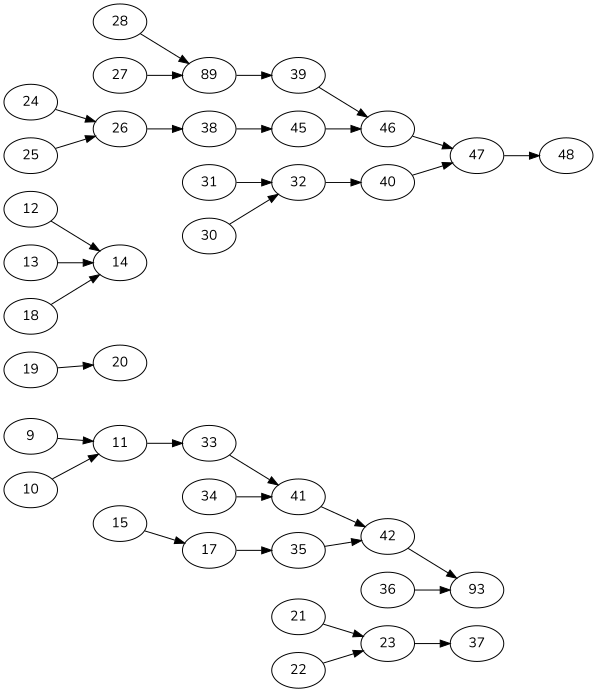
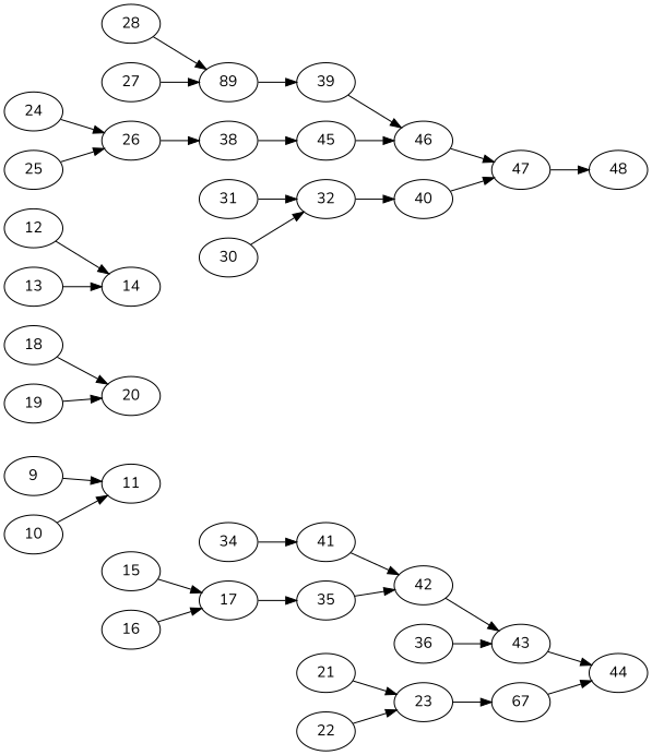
  digraph {
    fontname=Nunito
    rankdir=LR
    node [fontname=Nunito]
    edge [fontname=Nunito]
    n1 [label=9]
    n2 [label=11]
-   n3 [label=33]
    n4 [label=10]
    n5 [label=41]
    n6 [label=12]
    n7 [label=14]
    n8 [label=13]
    n9 [label=34]
    n10 [label=15]
    n11 [label=17]
    n12 [label=35]
+   n13 [label=16]
    n14 [label=42]
    n15 [label=18]
    n16 [label=20]
    n17 [label=19]
    n18 [label=36]
-   n19 [label=93]
+   n19 [label=43]
    n20 [label=21]
    n21 [label=23]
-   n22 [label=37]
+   n22 [label=67]
    n23 [label=22]
+   n24 [label=44]
    n25 [label=24]
    n26 [label=26]
    n27 [label=38]
    n28 [label=25]
    n29 [label=45]
    n30 [label=27]
    n31 [label=89]
    n32 [label=39]
    n33 [label=28]
    n34 [label=46]
    n35 [label=30]
    n36 [label=32]
    n37 [label=40]
    n38 [label=31]
    n39 [label=47]
    n40 [label=48]
    n1 -> n2
-   n2 -> n3
-   n3 -> n5
    n4 -> n2
    n5 -> n14
    n6 -> n7
    n8 -> n7
    n9 -> n5
    n10 -> n11
    n11 -> n12
    n12 -> n14
+   n13 -> n11
    n14 -> n19
-   n15 -> n7
+   n15 -> n16
    n17 -> n16
    n18 -> n19
+   n19 -> n24
    n20 -> n21
    n21 -> n22
+   n22 -> n24
    n23 -> n21
    n25 -> n26
    n26 -> n27
    n27 -> n29
    n28 -> n26
    n29 -> n34
    n30 -> n31
    n31 -> n32
    n32 -> n34
    n33 -> n31
    n34 -> n39
    n35 -> n36
    n36 -> n37
    n37 -> n39
    n38 -> n36
    n39 -> n40
  }
